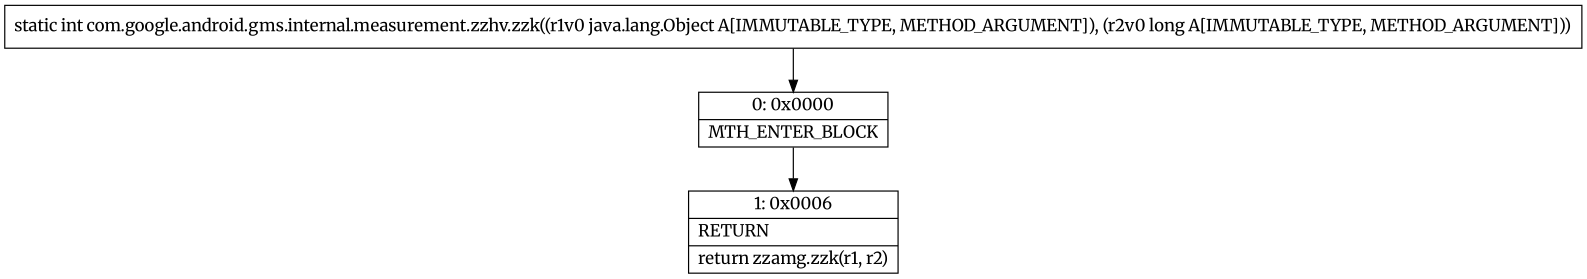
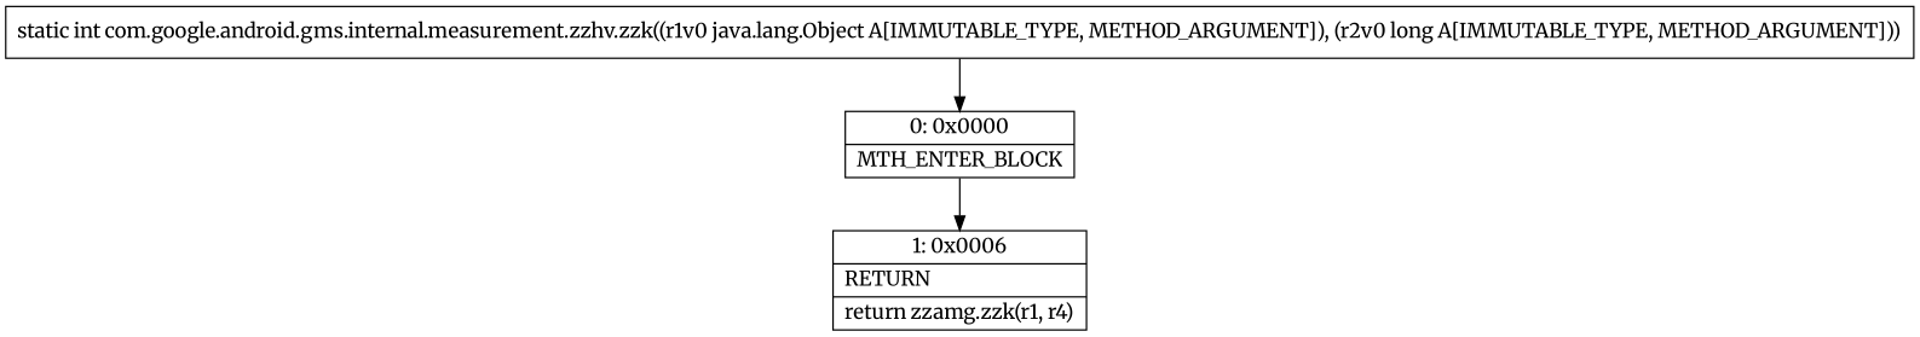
  digraph {
    fontname=Merriweather
    node [shape=record fontname=Merriweather]
    edge [fontname=Merriweather]
    n1 [label="{0\:\ 0x0000|MTH_ENTER_BLOCK\l}"]
-   n2 [label="{1\:\ 0x0006|RETURN\l|return zzamg.zzk(r1, r2)\l}"]
+   n2 [label="{1\:\ 0x0006|RETURN\l|return zzamg.zzk(r1, r4)\l}"]
    n3 [label="{static int com.google.android.gms.internal.measurement.zzhv.zzk((r1v0 java.lang.Object A[IMMUTABLE_TYPE, METHOD_ARGUMENT]), (r2v0 long A[IMMUTABLE_TYPE, METHOD_ARGUMENT])) }"]
    n1 -> n2
    n3 -> n1
  }
